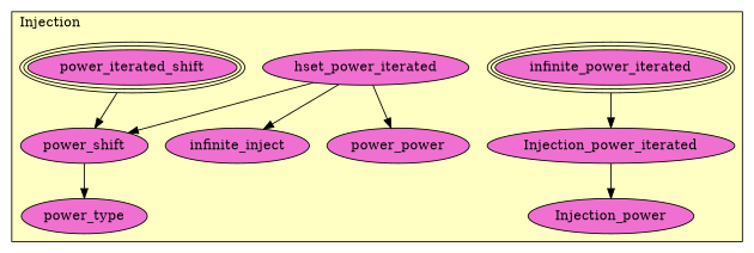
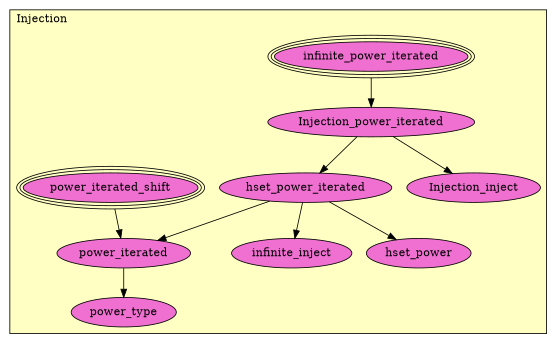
  digraph {
    node [fillcolor="#F070D1" style=filled]
    n1 [label=infinite_power_iterated peripheries=3]
    n2 [label=infinite_inject]
    n3 [label=Injection_power_iterated]
    n4 [label=hset_power_iterated]
-   n5 [label=power_power]
+   n5 [label=hset_power]
    n6 [label=power_iterated_shift peripheries=3]
-   n7 [label=power_shift]
-   n8 [label=Injection_power]
+   n7 [label=power_iterated]
+   n8 [label=Injection_inject]
    n9 [label=power_type]
    subgraph cluster_1 {
      fillcolor="#FFFFC3"
      label=Injection
      labeljust=l
      style=filled
      n1
      n2
      n3
      n4
      n5
      n6
      n7
      n8
      n9
    }
    n1 -> n3
+   n3 -> n4
    n3 -> n8
    n4 -> n2
    n4 -> n5
    n4 -> n7
    n6 -> n7
    n7 -> n9
  }
